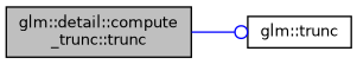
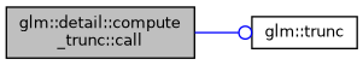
  digraph {
    rankdir=LR
    node [color=black fontname=Helvetica fontsize=10 shape=record style=filled]
-   n1 [fillcolor=grey75 fontcolor=black height=0.2 label="glm::detail::compute\l_trunc::trunc" width=0.4]
+   n1 [fillcolor=grey75 fontcolor=black height=0.2 label="glm::detail::compute\l_trunc::call" width=0.4]
    n2 [fillcolor=white height=0.2 label="glm::trunc" width=0.4]
    n1 -> n2 [color=blue fontname=Helvetica fontsize=10 labelfontname=Helvetica labelfontsize=10 style=solid arrowhead=odot]
  }
